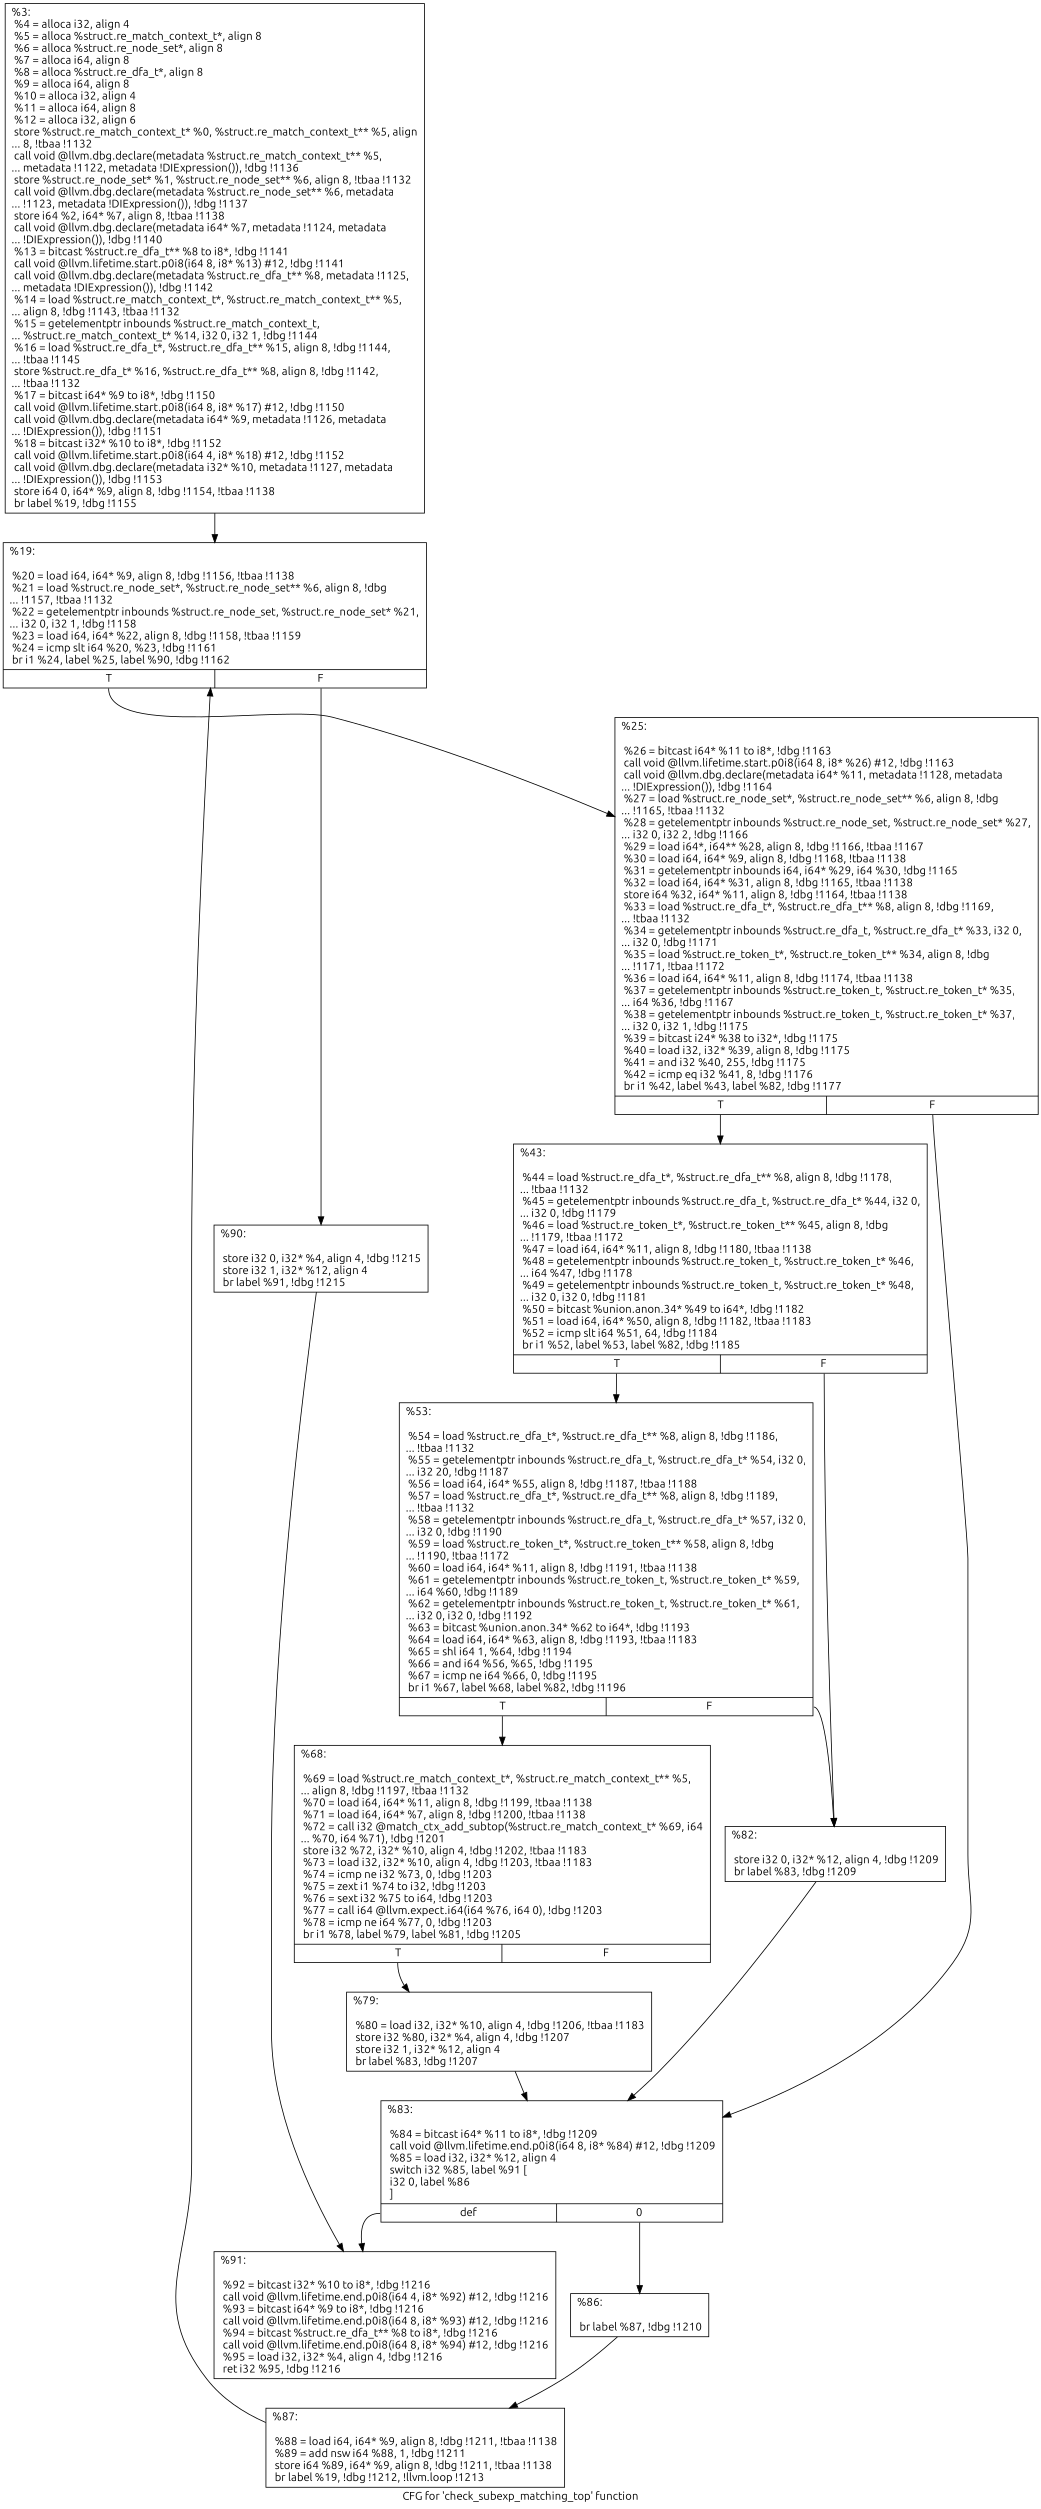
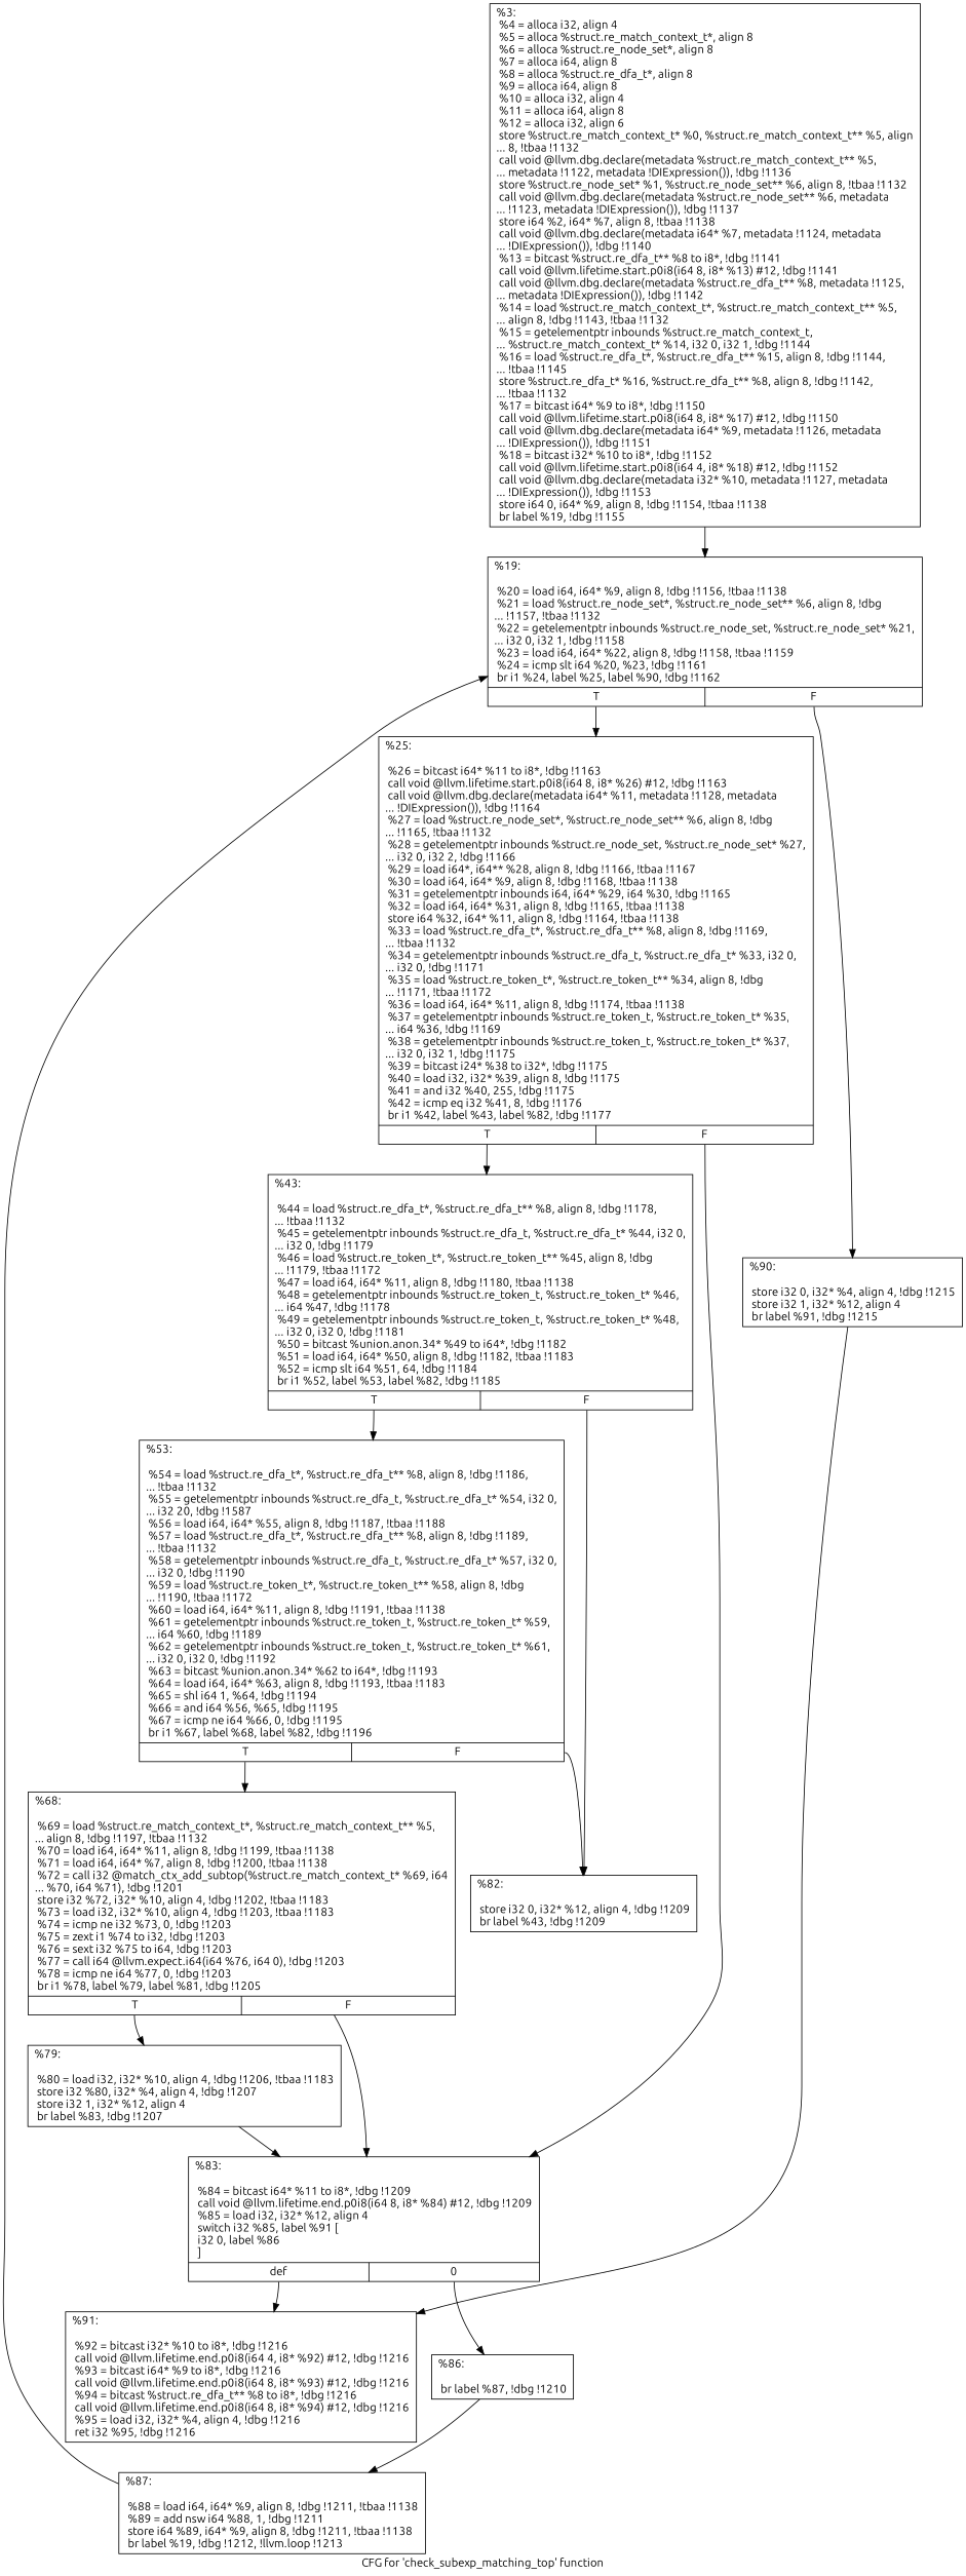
  digraph {
    fontname=Ubuntu
    label="CFG for 'check_subexp_matching_top' function"
    node [fontname=Ubuntu shape=record]
    edge [fontname=Ubuntu]
    n1 [label="{%3:\l  %4 = alloca i32, align 4\l  %5 = alloca %struct.re_match_context_t*, align 8\l  %6 = alloca %struct.re_node_set*, align 8\l  %7 = alloca i64, align 8\l  %8 = alloca %struct.re_dfa_t*, align 8\l  %9 = alloca i64, align 8\l  %10 = alloca i32, align 4\l  %11 = alloca i64, align 8\l  %12 = alloca i32, align 6\l  store %struct.re_match_context_t* %0, %struct.re_match_context_t** %5, align\l... 8, !tbaa !1132\l  call void @llvm.dbg.declare(metadata %struct.re_match_context_t** %5,\l... metadata !1122, metadata !DIExpression()), !dbg !1136\l  store %struct.re_node_set* %1, %struct.re_node_set** %6, align 8, !tbaa !1132\l  call void @llvm.dbg.declare(metadata %struct.re_node_set** %6, metadata\l... !1123, metadata !DIExpression()), !dbg !1137\l  store i64 %2, i64* %7, align 8, !tbaa !1138\l  call void @llvm.dbg.declare(metadata i64* %7, metadata !1124, metadata\l... !DIExpression()), !dbg !1140\l  %13 = bitcast %struct.re_dfa_t** %8 to i8*, !dbg !1141\l  call void @llvm.lifetime.start.p0i8(i64 8, i8* %13) #12, !dbg !1141\l  call void @llvm.dbg.declare(metadata %struct.re_dfa_t** %8, metadata !1125,\l... metadata !DIExpression()), !dbg !1142\l  %14 = load %struct.re_match_context_t*, %struct.re_match_context_t** %5,\l... align 8, !dbg !1143, !tbaa !1132\l  %15 = getelementptr inbounds %struct.re_match_context_t,\l... %struct.re_match_context_t* %14, i32 0, i32 1, !dbg !1144\l  %16 = load %struct.re_dfa_t*, %struct.re_dfa_t** %15, align 8, !dbg !1144,\l... !tbaa !1145\l  store %struct.re_dfa_t* %16, %struct.re_dfa_t** %8, align 8, !dbg !1142,\l... !tbaa !1132\l  %17 = bitcast i64* %9 to i8*, !dbg !1150\l  call void @llvm.lifetime.start.p0i8(i64 8, i8* %17) #12, !dbg !1150\l  call void @llvm.dbg.declare(metadata i64* %9, metadata !1126, metadata\l... !DIExpression()), !dbg !1151\l  %18 = bitcast i32* %10 to i8*, !dbg !1152\l  call void @llvm.lifetime.start.p0i8(i64 4, i8* %18) #12, !dbg !1152\l  call void @llvm.dbg.declare(metadata i32* %10, metadata !1127, metadata\l... !DIExpression()), !dbg !1153\l  store i64 0, i64* %9, align 8, !dbg !1154, !tbaa !1138\l  br label %19, !dbg !1155\l}"]
    n2 [label="{%19:\l\l  %20 = load i64, i64* %9, align 8, !dbg !1156, !tbaa !1138\l  %21 = load %struct.re_node_set*, %struct.re_node_set** %6, align 8, !dbg\l... !1157, !tbaa !1132\l  %22 = getelementptr inbounds %struct.re_node_set, %struct.re_node_set* %21,\l... i32 0, i32 1, !dbg !1158\l  %23 = load i64, i64* %22, align 8, !dbg !1158, !tbaa !1159\l  %24 = icmp slt i64 %20, %23, !dbg !1161\l  br i1 %24, label %25, label %90, !dbg !1162\l|{<s0>T|<s1>F}}"]
-   n3 [label="{%25:\l\l  %26 = bitcast i64* %11 to i8*, !dbg !1163\l  call void @llvm.lifetime.start.p0i8(i64 8, i8* %26) #12, !dbg !1163\l  call void @llvm.dbg.declare(metadata i64* %11, metadata !1128, metadata\l... !DIExpression()), !dbg !1164\l  %27 = load %struct.re_node_set*, %struct.re_node_set** %6, align 8, !dbg\l... !1165, !tbaa !1132\l  %28 = getelementptr inbounds %struct.re_node_set, %struct.re_node_set* %27,\l... i32 0, i32 2, !dbg !1166\l  %29 = load i64*, i64** %28, align 8, !dbg !1166, !tbaa !1167\l  %30 = load i64, i64* %9, align 8, !dbg !1168, !tbaa !1138\l  %31 = getelementptr inbounds i64, i64* %29, i64 %30, !dbg !1165\l  %32 = load i64, i64* %31, align 8, !dbg !1165, !tbaa !1138\l  store i64 %32, i64* %11, align 8, !dbg !1164, !tbaa !1138\l  %33 = load %struct.re_dfa_t*, %struct.re_dfa_t** %8, align 8, !dbg !1169,\l... !tbaa !1132\l  %34 = getelementptr inbounds %struct.re_dfa_t, %struct.re_dfa_t* %33, i32 0,\l... i32 0, !dbg !1171\l  %35 = load %struct.re_token_t*, %struct.re_token_t** %34, align 8, !dbg\l... !1171, !tbaa !1172\l  %36 = load i64, i64* %11, align 8, !dbg !1174, !tbaa !1138\l  %37 = getelementptr inbounds %struct.re_token_t, %struct.re_token_t* %35,\l... i64 %36, !dbg !1167\l  %38 = getelementptr inbounds %struct.re_token_t, %struct.re_token_t* %37,\l... i32 0, i32 1, !dbg !1175\l  %39 = bitcast i24* %38 to i32*, !dbg !1175\l  %40 = load i32, i32* %39, align 8, !dbg !1175\l  %41 = and i32 %40, 255, !dbg !1175\l  %42 = icmp eq i32 %41, 8, !dbg !1176\l  br i1 %42, label %43, label %82, !dbg !1177\l|{<s0>T|<s1>F}}"]
+   n3 [label="{%25:\l\l  %26 = bitcast i64* %11 to i8*, !dbg !1163\l  call void @llvm.lifetime.start.p0i8(i64 8, i8* %26) #12, !dbg !1163\l  call void @llvm.dbg.declare(metadata i64* %11, metadata !1128, metadata\l... !DIExpression()), !dbg !1164\l  %27 = load %struct.re_node_set*, %struct.re_node_set** %6, align 8, !dbg\l... !1165, !tbaa !1132\l  %28 = getelementptr inbounds %struct.re_node_set, %struct.re_node_set* %27,\l... i32 0, i32 2, !dbg !1166\l  %29 = load i64*, i64** %28, align 8, !dbg !1166, !tbaa !1167\l  %30 = load i64, i64* %9, align 8, !dbg !1168, !tbaa !1138\l  %31 = getelementptr inbounds i64, i64* %29, i64 %30, !dbg !1165\l  %32 = load i64, i64* %31, align 8, !dbg !1165, !tbaa !1138\l  store i64 %32, i64* %11, align 8, !dbg !1164, !tbaa !1138\l  %33 = load %struct.re_dfa_t*, %struct.re_dfa_t** %8, align 8, !dbg !1169,\l... !tbaa !1132\l  %34 = getelementptr inbounds %struct.re_dfa_t, %struct.re_dfa_t* %33, i32 0,\l... i32 0, !dbg !1171\l  %35 = load %struct.re_token_t*, %struct.re_token_t** %34, align 8, !dbg\l... !1171, !tbaa !1172\l  %36 = load i64, i64* %11, align 8, !dbg !1174, !tbaa !1138\l  %37 = getelementptr inbounds %struct.re_token_t, %struct.re_token_t* %35,\l... i64 %36, !dbg !1169\l  %38 = getelementptr inbounds %struct.re_token_t, %struct.re_token_t* %37,\l... i32 0, i32 1, !dbg !1175\l  %39 = bitcast i24* %38 to i32*, !dbg !1175\l  %40 = load i32, i32* %39, align 8, !dbg !1175\l  %41 = and i32 %40, 255, !dbg !1175\l  %42 = icmp eq i32 %41, 8, !dbg !1176\l  br i1 %42, label %43, label %82, !dbg !1177\l|{<s0>T|<s1>F}}"]
    n4 [label="{%90:\l\l  store i32 0, i32* %4, align 4, !dbg !1215\l  store i32 1, i32* %12, align 4\l  br label %91, !dbg !1215\l}"]
    n5 [label="{%43:\l\l  %44 = load %struct.re_dfa_t*, %struct.re_dfa_t** %8, align 8, !dbg !1178,\l... !tbaa !1132\l  %45 = getelementptr inbounds %struct.re_dfa_t, %struct.re_dfa_t* %44, i32 0,\l... i32 0, !dbg !1179\l  %46 = load %struct.re_token_t*, %struct.re_token_t** %45, align 8, !dbg\l... !1179, !tbaa !1172\l  %47 = load i64, i64* %11, align 8, !dbg !1180, !tbaa !1138\l  %48 = getelementptr inbounds %struct.re_token_t, %struct.re_token_t* %46,\l... i64 %47, !dbg !1178\l  %49 = getelementptr inbounds %struct.re_token_t, %struct.re_token_t* %48,\l... i32 0, i32 0, !dbg !1181\l  %50 = bitcast %union.anon.34* %49 to i64*, !dbg !1182\l  %51 = load i64, i64* %50, align 8, !dbg !1182, !tbaa !1183\l  %52 = icmp slt i64 %51, 64, !dbg !1184\l  br i1 %52, label %53, label %82, !dbg !1185\l|{<s0>T|<s1>F}}"]
    n6 [label="{%83:\l\l  %84 = bitcast i64* %11 to i8*, !dbg !1209\l  call void @llvm.lifetime.end.p0i8(i64 8, i8* %84) #12, !dbg !1209\l  %85 = load i32, i32* %12, align 4\l  switch i32 %85, label %91 [\l    i32 0, label %86\l  ]\l|{<s0>def|<s1>0}}"]
    n7 [label="{%91:\l\l  %92 = bitcast i32* %10 to i8*, !dbg !1216\l  call void @llvm.lifetime.end.p0i8(i64 4, i8* %92) #12, !dbg !1216\l  %93 = bitcast i64* %9 to i8*, !dbg !1216\l  call void @llvm.lifetime.end.p0i8(i64 8, i8* %93) #12, !dbg !1216\l  %94 = bitcast %struct.re_dfa_t** %8 to i8*, !dbg !1216\l  call void @llvm.lifetime.end.p0i8(i64 8, i8* %94) #12, !dbg !1216\l  %95 = load i32, i32* %4, align 4, !dbg !1216\l  ret i32 %95, !dbg !1216\l}"]
-   n8 [label="{%82:\l\l  store i32 0, i32* %12, align 4, !dbg !1209\l  br label %83, !dbg !1209\l}"]
-   n9 [label="{%53:\l\l  %54 = load %struct.re_dfa_t*, %struct.re_dfa_t** %8, align 8, !dbg !1186,\l... !tbaa !1132\l  %55 = getelementptr inbounds %struct.re_dfa_t, %struct.re_dfa_t* %54, i32 0,\l... i32 20, !dbg !1187\l  %56 = load i64, i64* %55, align 8, !dbg !1187, !tbaa !1188\l  %57 = load %struct.re_dfa_t*, %struct.re_dfa_t** %8, align 8, !dbg !1189,\l... !tbaa !1132\l  %58 = getelementptr inbounds %struct.re_dfa_t, %struct.re_dfa_t* %57, i32 0,\l... i32 0, !dbg !1190\l  %59 = load %struct.re_token_t*, %struct.re_token_t** %58, align 8, !dbg\l... !1190, !tbaa !1172\l  %60 = load i64, i64* %11, align 8, !dbg !1191, !tbaa !1138\l  %61 = getelementptr inbounds %struct.re_token_t, %struct.re_token_t* %59,\l... i64 %60, !dbg !1189\l  %62 = getelementptr inbounds %struct.re_token_t, %struct.re_token_t* %61,\l... i32 0, i32 0, !dbg !1192\l  %63 = bitcast %union.anon.34* %62 to i64*, !dbg !1193\l  %64 = load i64, i64* %63, align 8, !dbg !1193, !tbaa !1183\l  %65 = shl i64 1, %64, !dbg !1194\l  %66 = and i64 %56, %65, !dbg !1195\l  %67 = icmp ne i64 %66, 0, !dbg !1195\l  br i1 %67, label %68, label %82, !dbg !1196\l|{<s0>T|<s1>F}}"]
+   n8 [label="{%82:\l\l  store i32 0, i32* %12, align 4, !dbg !1209\l  br label %43, !dbg !1209\l}"]
+   n9 [label="{%53:\l\l  %54 = load %struct.re_dfa_t*, %struct.re_dfa_t** %8, align 8, !dbg !1186,\l... !tbaa !1132\l  %55 = getelementptr inbounds %struct.re_dfa_t, %struct.re_dfa_t* %54, i32 0,\l... i32 20, !dbg !1587\l  %56 = load i64, i64* %55, align 8, !dbg !1187, !tbaa !1188\l  %57 = load %struct.re_dfa_t*, %struct.re_dfa_t** %8, align 8, !dbg !1189,\l... !tbaa !1132\l  %58 = getelementptr inbounds %struct.re_dfa_t, %struct.re_dfa_t* %57, i32 0,\l... i32 0, !dbg !1190\l  %59 = load %struct.re_token_t*, %struct.re_token_t** %58, align 8, !dbg\l... !1190, !tbaa !1172\l  %60 = load i64, i64* %11, align 8, !dbg !1191, !tbaa !1138\l  %61 = getelementptr inbounds %struct.re_token_t, %struct.re_token_t* %59,\l... i64 %60, !dbg !1189\l  %62 = getelementptr inbounds %struct.re_token_t, %struct.re_token_t* %61,\l... i32 0, i32 0, !dbg !1192\l  %63 = bitcast %union.anon.34* %62 to i64*, !dbg !1193\l  %64 = load i64, i64* %63, align 8, !dbg !1193, !tbaa !1183\l  %65 = shl i64 1, %64, !dbg !1194\l  %66 = and i64 %56, %65, !dbg !1195\l  %67 = icmp ne i64 %66, 0, !dbg !1195\l  br i1 %67, label %68, label %82, !dbg !1196\l|{<s0>T|<s1>F}}"]
    n10 [label="{%68:\l\l  %69 = load %struct.re_match_context_t*, %struct.re_match_context_t** %5,\l... align 8, !dbg !1197, !tbaa !1132\l  %70 = load i64, i64* %11, align 8, !dbg !1199, !tbaa !1138\l  %71 = load i64, i64* %7, align 8, !dbg !1200, !tbaa !1138\l  %72 = call i32 @match_ctx_add_subtop(%struct.re_match_context_t* %69, i64\l... %70, i64 %71), !dbg !1201\l  store i32 %72, i32* %10, align 4, !dbg !1202, !tbaa !1183\l  %73 = load i32, i32* %10, align 4, !dbg !1203, !tbaa !1183\l  %74 = icmp ne i32 %73, 0, !dbg !1203\l  %75 = zext i1 %74 to i32, !dbg !1203\l  %76 = sext i32 %75 to i64, !dbg !1203\l  %77 = call i64 @llvm.expect.i64(i64 %76, i64 0), !dbg !1203\l  %78 = icmp ne i64 %77, 0, !dbg !1203\l  br i1 %78, label %79, label %81, !dbg !1205\l|{<s0>T|<s1>F}}"]
    n11 [label="{%86:\l\l  br label %87, !dbg !1210\l}"]
    n12 [label="{%79:\l\l  %80 = load i32, i32* %10, align 4, !dbg !1206, !tbaa !1183\l  store i32 %80, i32* %4, align 4, !dbg !1207\l  store i32 1, i32* %12, align 4\l  br label %83, !dbg !1207\l}"]
    n13 [label="{%87:\l\l  %88 = load i64, i64* %9, align 8, !dbg !1211, !tbaa !1138\l  %89 = add nsw i64 %88, 1, !dbg !1211\l  store i64 %89, i64* %9, align 8, !dbg !1211, !tbaa !1138\l  br label %19, !dbg !1212, !llvm.loop !1213\l}"]
    n1 -> n2
    n2 -> n3 [tailport=s0]
    n2 -> n4 [tailport=s1]
    n3 -> n5 [tailport=s0]
    n3 -> n6 [tailport=s1]
    n4 -> n7
    n5 -> n8 [tailport=s1]
    n5 -> n9 [tailport=s0]
    n6 -> n7 [tailport=s0]
    n6 -> n11 [tailport=s1]
-   n8 -> n6
+   n10 -> n6
    n9 -> n8 [tailport=s1]
    n9 -> n10 [tailport=s0]
    n10 -> n12 [tailport=s0]
    n11 -> n13
    n12 -> n6
    n13 -> n2
  }
